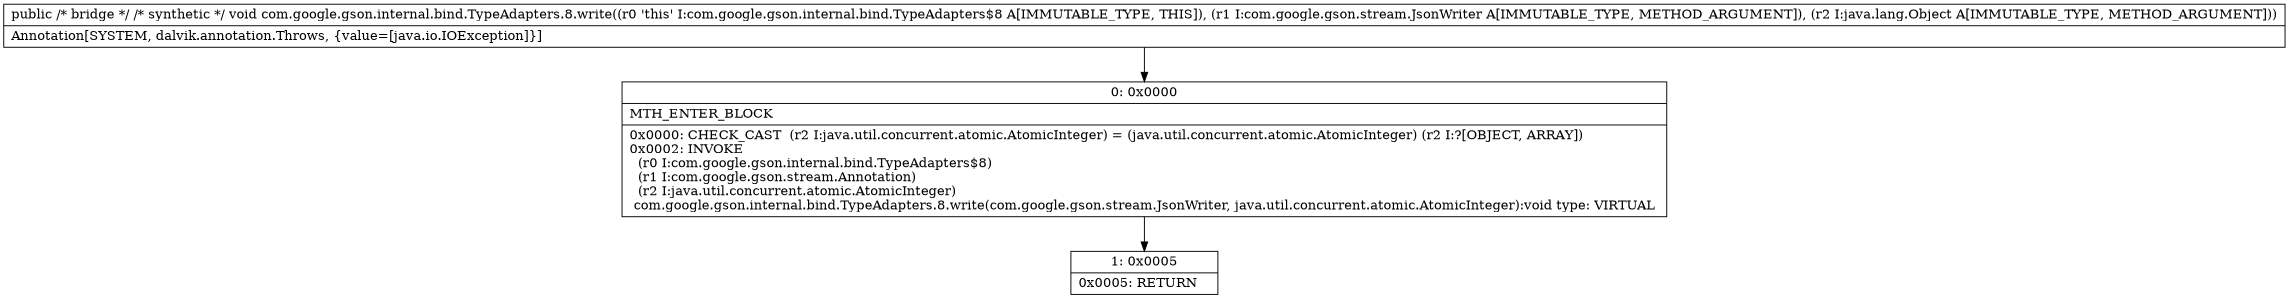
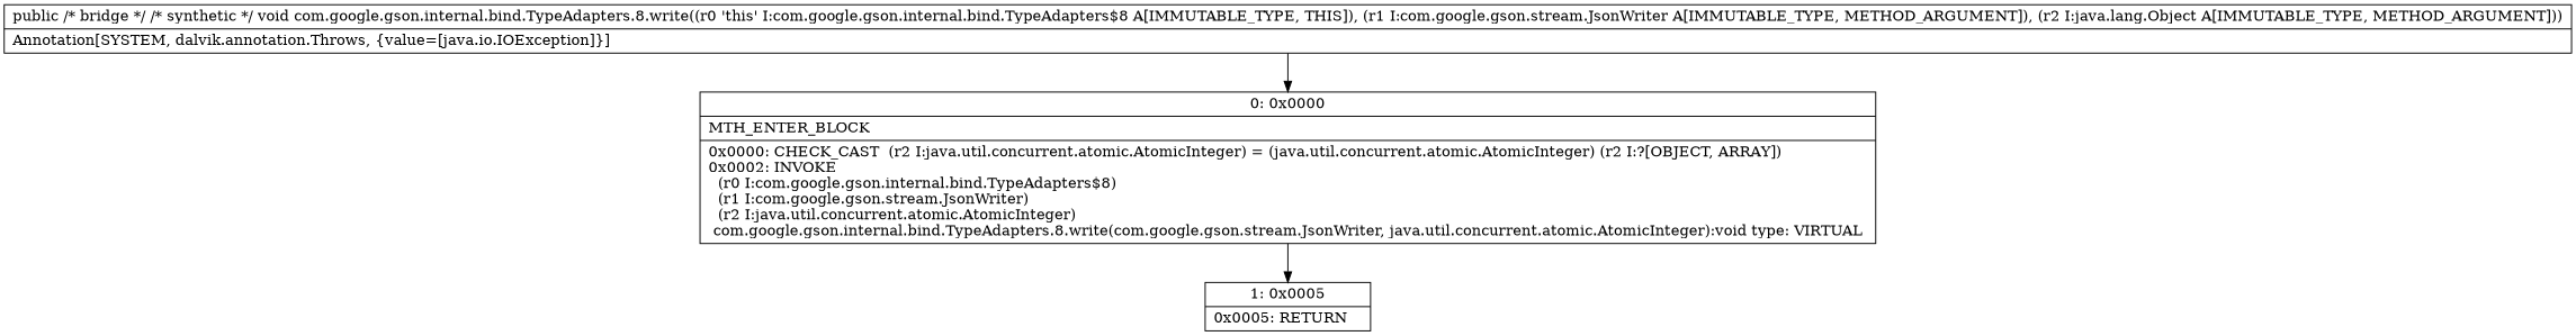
  digraph {
    node [shape=record]
-   n1 [label="{0\:\ 0x0000|MTH_ENTER_BLOCK\l|0x0000: CHECK_CAST  (r2 I:java.util.concurrent.atomic.AtomicInteger) = (java.util.concurrent.atomic.AtomicInteger) (r2 I:?[OBJECT, ARRAY]) \l0x0002: INVOKE  \l  (r0 I:com.google.gson.internal.bind.TypeAdapters$8)\l  (r1 I:com.google.gson.stream.Annotation)\l  (r2 I:java.util.concurrent.atomic.AtomicInteger)\l com.google.gson.internal.bind.TypeAdapters.8.write(com.google.gson.stream.JsonWriter, java.util.concurrent.atomic.AtomicInteger):void type: VIRTUAL \l}"]
+   n1 [label="{0\:\ 0x0000|MTH_ENTER_BLOCK\l|0x0000: CHECK_CAST  (r2 I:java.util.concurrent.atomic.AtomicInteger) = (java.util.concurrent.atomic.AtomicInteger) (r2 I:?[OBJECT, ARRAY]) \l0x0002: INVOKE  \l  (r0 I:com.google.gson.internal.bind.TypeAdapters$8)\l  (r1 I:com.google.gson.stream.JsonWriter)\l  (r2 I:java.util.concurrent.atomic.AtomicInteger)\l com.google.gson.internal.bind.TypeAdapters.8.write(com.google.gson.stream.JsonWriter, java.util.concurrent.atomic.AtomicInteger):void type: VIRTUAL \l}"]
    n2 [label="{1\:\ 0x0005|0x0005: RETURN   \l}"]
    n3 [label="{public \/* bridge *\/ \/* synthetic *\/ void com.google.gson.internal.bind.TypeAdapters.8.write((r0 'this' I:com.google.gson.internal.bind.TypeAdapters$8 A[IMMUTABLE_TYPE, THIS]), (r1 I:com.google.gson.stream.JsonWriter A[IMMUTABLE_TYPE, METHOD_ARGUMENT]), (r2 I:java.lang.Object A[IMMUTABLE_TYPE, METHOD_ARGUMENT]))  | Annotation[SYSTEM, dalvik.annotation.Throws, \{value=[java.io.IOException]\}]\l}"]
    n1 -> n2
    n3 -> n1
  }
